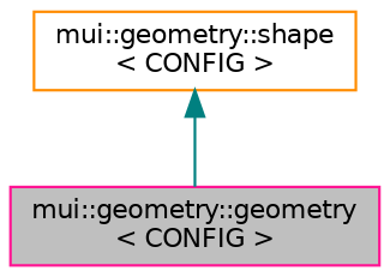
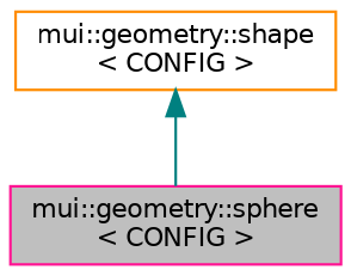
  digraph {
    node [fontname=Helvetica fontsize=10 shape=record style=filled]
-   n1 [color=deeppink fillcolor=grey75 fontcolor=black height=0.2 label="mui::geometry::geometry\l\< CONFIG \>" width=0.4]
+   n1 [color=deeppink fillcolor=grey75 fontcolor=black height=0.2 label="mui::geometry::sphere\l\< CONFIG \>" width=0.4]
    n2 [color=darkorange fillcolor=white height=0.2 label="mui::geometry::shape\l\< CONFIG \>" width=0.4]
    n2 -> n1 [color=teal dir=back fontname=Helvetica fontsize=10 labelfontname=Helvetica labelfontsize=10 style=solid]
  }
